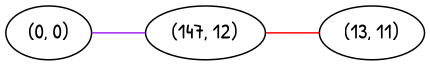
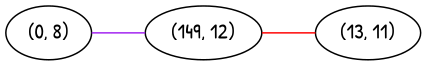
  graph {
    fontname="Patrick Hand"
    rankdir=LR
    node [fontname="Patrick Hand"]
    edge [fontname="Patrick Hand"]
-   "(149, 12)" [label="(147, 12)"]
+   "(149, 12)"
    "(13, 11)"
-   "(0, 0)"
+   "(0, 0)" [label="(0, 8)"]
    "(149, 12)" -- "(13, 11)" [color=red weight=1]
    "(0, 0)" -- "(149, 12)" [color=purple weight=4]
  }
